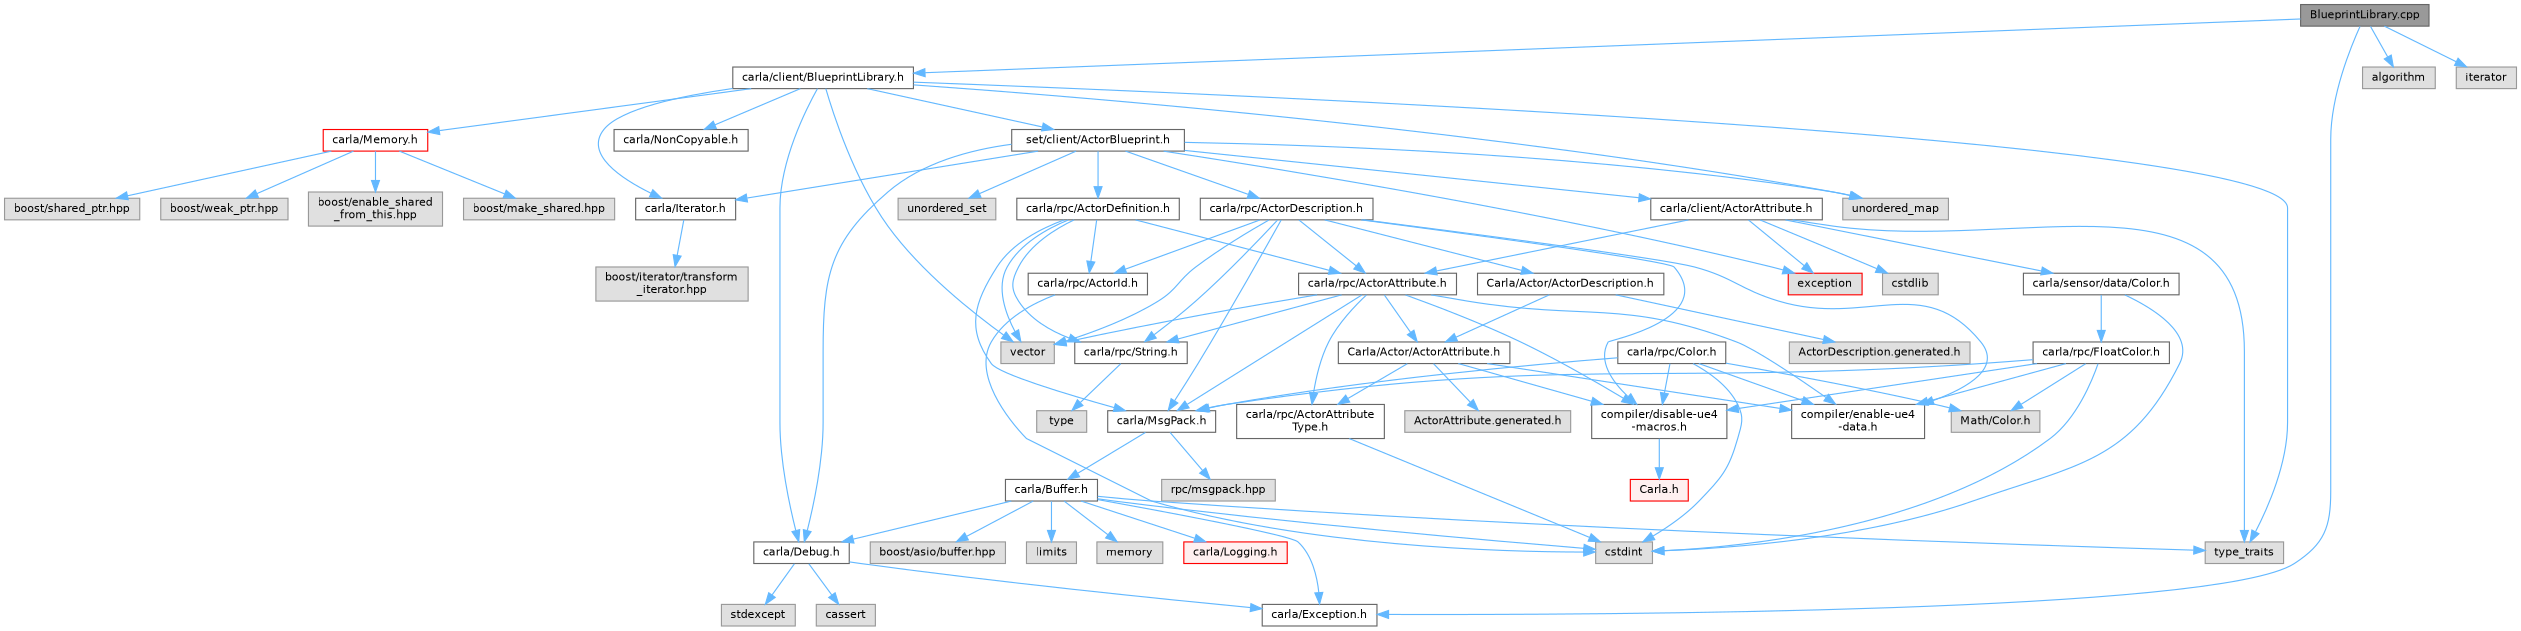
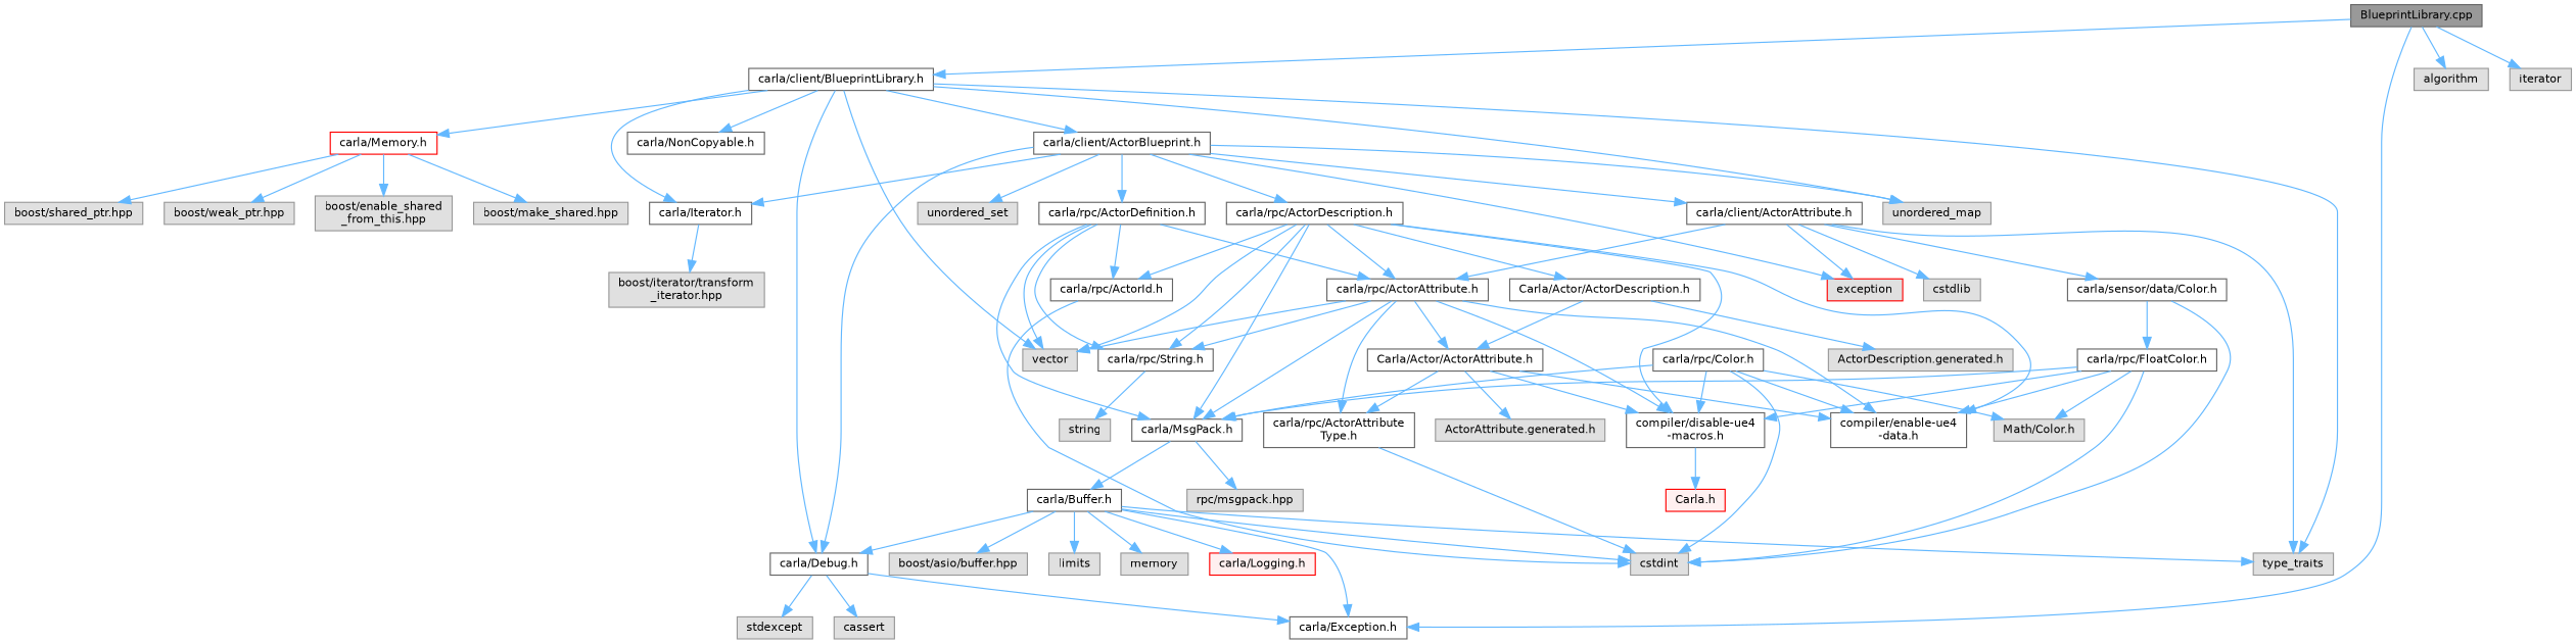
  digraph {
    node [color=grey60 fillcolor="#E0E0E0" fontname=Helvetica fontsize=10 shape=box style=filled]
    edge [color=steelblue1 fontname=Helvetica fontsize=10 labelfontname=Helvetica labelfontsize=10 style=solid]
    n1 [color=gray40 fillcolor=grey60 fontcolor=black height=0.2 label="BlueprintLibrary.cpp" width=0.4]
    n2 [color=grey40 fillcolor=white height=0.2 label="carla/client/BlueprintLibrary.h" width=0.4]
    n3 [color=grey40 fillcolor=white height=0.2 label="carla/Exception.h" width=0.4]
    n4 [height=0.2 label=algorithm width=0.4]
    n5 [height=0.2 label=iterator width=0.4]
    n6 [color=grey40 fillcolor=white height=0.2 label="carla/Debug.h" width=0.4]
    n7 [color=grey40 fillcolor=white height=0.2 label="carla/Iterator.h" width=0.4]
    n8 [color=red fillcolor=white height=0.2 label="carla/Memory.h" width=0.4]
    n9 [color=grey40 fillcolor=white height=0.2 label="carla/NonCopyable.h" width=0.4]
-   n10 [color=grey40 fillcolor=white height=0.2 label="set/client/ActorBlueprint.h" width=0.4]
+   n10 [color=grey40 fillcolor=white height=0.2 label="carla/client/ActorBlueprint.h" width=0.4]
    n11 [height=0.2 label=type_traits width=0.4]
    n12 [height=0.2 label=vector width=0.4]
    n13 [height=0.2 label=unordered_map width=0.4]
    n14 [height=0.2 label=stdexcept width=0.4]
    n15 [height=0.2 label=cassert width=0.4]
    n16 [height=0.2 label="boost/iterator/transform\l_iterator.hpp" width=0.4]
    n17 [height=0.2 label="boost/enable_shared\l_from_this.hpp" width=0.4]
    n18 [height=0.2 label="boost/make_shared.hpp" width=0.4]
    n19 [height=0.2 label="boost/shared_ptr.hpp" width=0.4]
    n20 [height=0.2 label="boost/weak_ptr.hpp" width=0.4]
    n21 [color=grey40 fillcolor=white height=0.2 label="carla/client/ActorAttribute.h" width=0.4]
    n22 [color=red height=0.2 label=exception width=0.4]
    n23 [color=grey40 fillcolor=white height=0.2 label="carla/rpc/ActorDefinition.h" width=0.4]
    n24 [color=grey40 fillcolor=white height=0.2 label="carla/rpc/ActorDescription.h" width=0.4]
    n25 [height=0.2 label=unordered_set width=0.4]
    n26 [color=grey40 fillcolor=white height=0.2 label="carla/rpc/ActorAttribute.h" width=0.4]
    n27 [color=grey40 fillcolor=white height=0.2 label="carla/sensor/data/Color.h" width=0.4]
    n28 [height=0.2 label=cstdlib width=0.4]
    n29 [color=grey40 fillcolor=white height=0.2 label="carla/MsgPack.h" width=0.4]
    n30 [color=grey40 fillcolor=white height=0.2 label="carla/rpc/String.h" width=0.4]
    n31 [color=grey40 fillcolor=white height=0.2 label="carla/rpc/ActorId.h" width=0.4]
    n32 [color=grey40 fillcolor=white height=0.2 label="compiler/enable-ue4\l-data.h" width=0.4]
    n33 [color=grey40 fillcolor=white height=0.2 label="compiler/disable-ue4\l-macros.h" width=0.4]
    n34 [color=grey40 fillcolor=white height=0.2 label="Carla/Actor/ActorDescription.h" width=0.4]
    n35 [color=grey40 fillcolor=white height=0.2 label="carla/rpc/ActorAttribute\lType.h" width=0.4]
    n36 [color=grey40 fillcolor=white height=0.2 label="Carla/Actor/ActorAttribute.h" width=0.4]
    n37 [height=0.2 label=cstdint width=0.4]
    n38 [color=grey40 fillcolor=white height=0.2 label="carla/rpc/FloatColor.h" width=0.4]
    n39 [color=grey40 fillcolor=white height=0.2 label="carla/Buffer.h" width=0.4]
    n40 [height=0.2 label="rpc/msgpack.hpp" width=0.4]
-   n41 [height=0.2 label=type width=0.4]
+   n41 [height=0.2 label=string width=0.4]
    n42 [height=0.2 label="ActorAttribute.generated.h" width=0.4]
    n43 [color=red fillcolor="#FFF0F0" height=0.2 label="Carla.h" width=0.4]
    n44 [color=red fillcolor="#FFF0F0" height=0.2 label="carla/Logging.h" width=0.4]
    n45 [height=0.2 label="boost/asio/buffer.hpp" width=0.4]
    n46 [height=0.2 label=limits width=0.4]
    n47 [height=0.2 label=memory width=0.4]
    n48 [color=grey40 fillcolor=white height=0.2 label="carla/rpc/Color.h" width=0.4]
    n49 [height=0.2 label="Math/Color.h" width=0.4]
    n50 [height=0.2 label="ActorDescription.generated.h" width=0.4]
    n1 -> n2
    n1 -> n3
    n1 -> n4
    n1 -> n5
    n2 -> n6
    n2 -> n7
    n2 -> n8
    n2 -> n9
    n2 -> n10
    n2 -> n11
    n2 -> n12
    n2 -> n13
    n6 -> n3
    n6 -> n14
    n6 -> n15
    n7 -> n16
    n8 -> n17
    n8 -> n18
    n8 -> n19
    n8 -> n20
    n10 -> n6
    n10 -> n7
    n10 -> n13
    n10 -> n21
    n10 -> n22
    n10 -> n23
    n10 -> n24
    n10 -> n25
    n21 -> n11
    n21 -> n22
    n21 -> n26
    n21 -> n27
    n21 -> n28
    n23 -> n12
    n23 -> n26
    n23 -> n29
    n23 -> n30
    n23 -> n31
    n24 -> n12
    n24 -> n26
    n24 -> n29
    n24 -> n30
    n24 -> n31
    n24 -> n32
    n24 -> n33
    n24 -> n34
    n26 -> n12
    n26 -> n29
    n26 -> n30
    n26 -> n32
    n26 -> n33
    n26 -> n35
    n26 -> n36
    n27 -> n37
    n27 -> n38
    n29 -> n39
    n29 -> n40
    n30 -> n41
    n31 -> n37
    n33 -> n43
    n34 -> n36
    n34 -> n50
    n35 -> n37
    n36 -> n32
    n36 -> n33
    n36 -> n35
    n36 -> n42
    n38 -> n29
    n38 -> n32
    n38 -> n33
    n38 -> n37
    n38 -> n49
    n39 -> n3
    n39 -> n6
    n39 -> n11
    n39 -> n37
    n39 -> n44
    n39 -> n45
    n39 -> n46
    n39 -> n47
    n48 -> n29
    n48 -> n32
    n48 -> n33
    n48 -> n37
    n48 -> n49
  }
